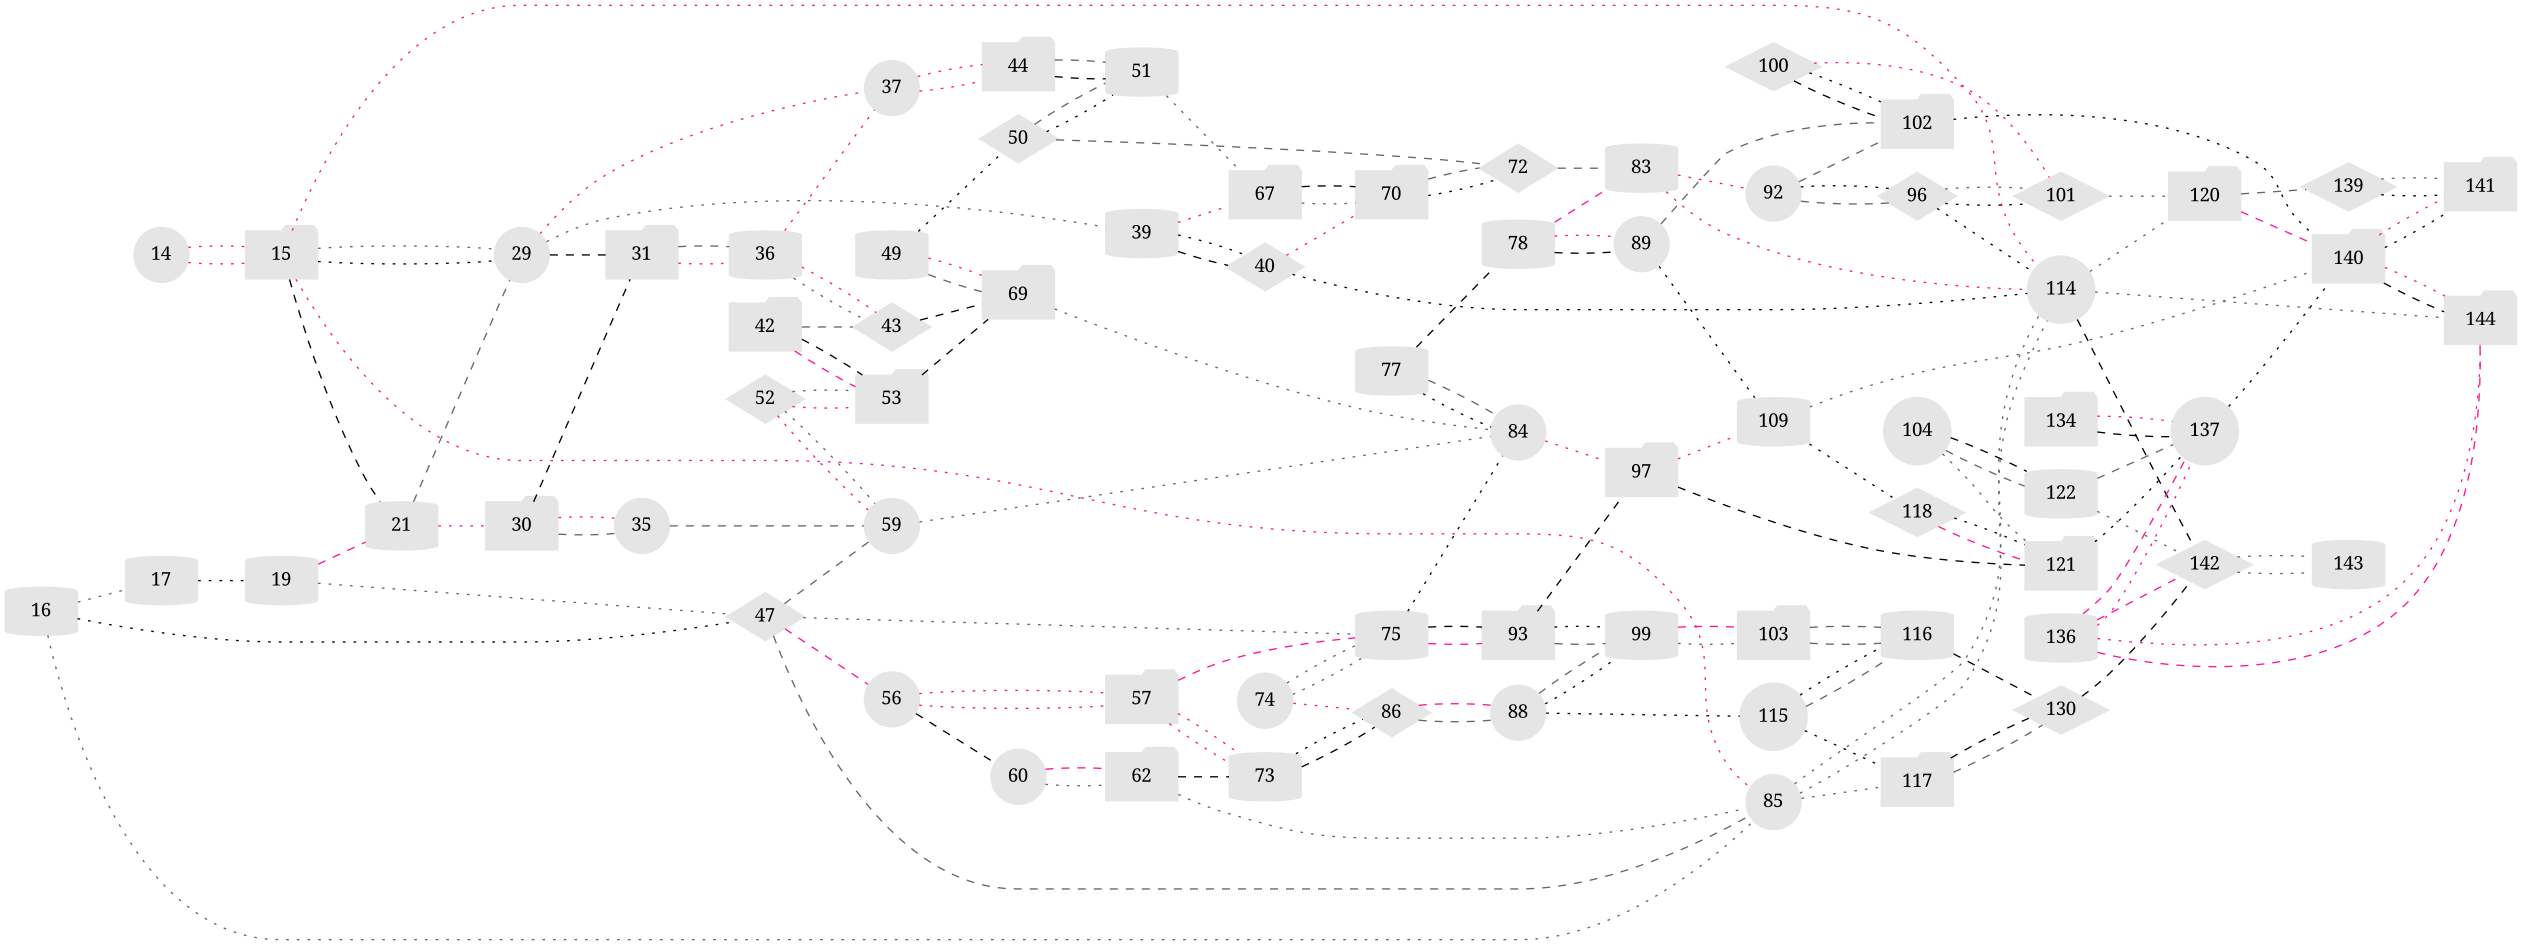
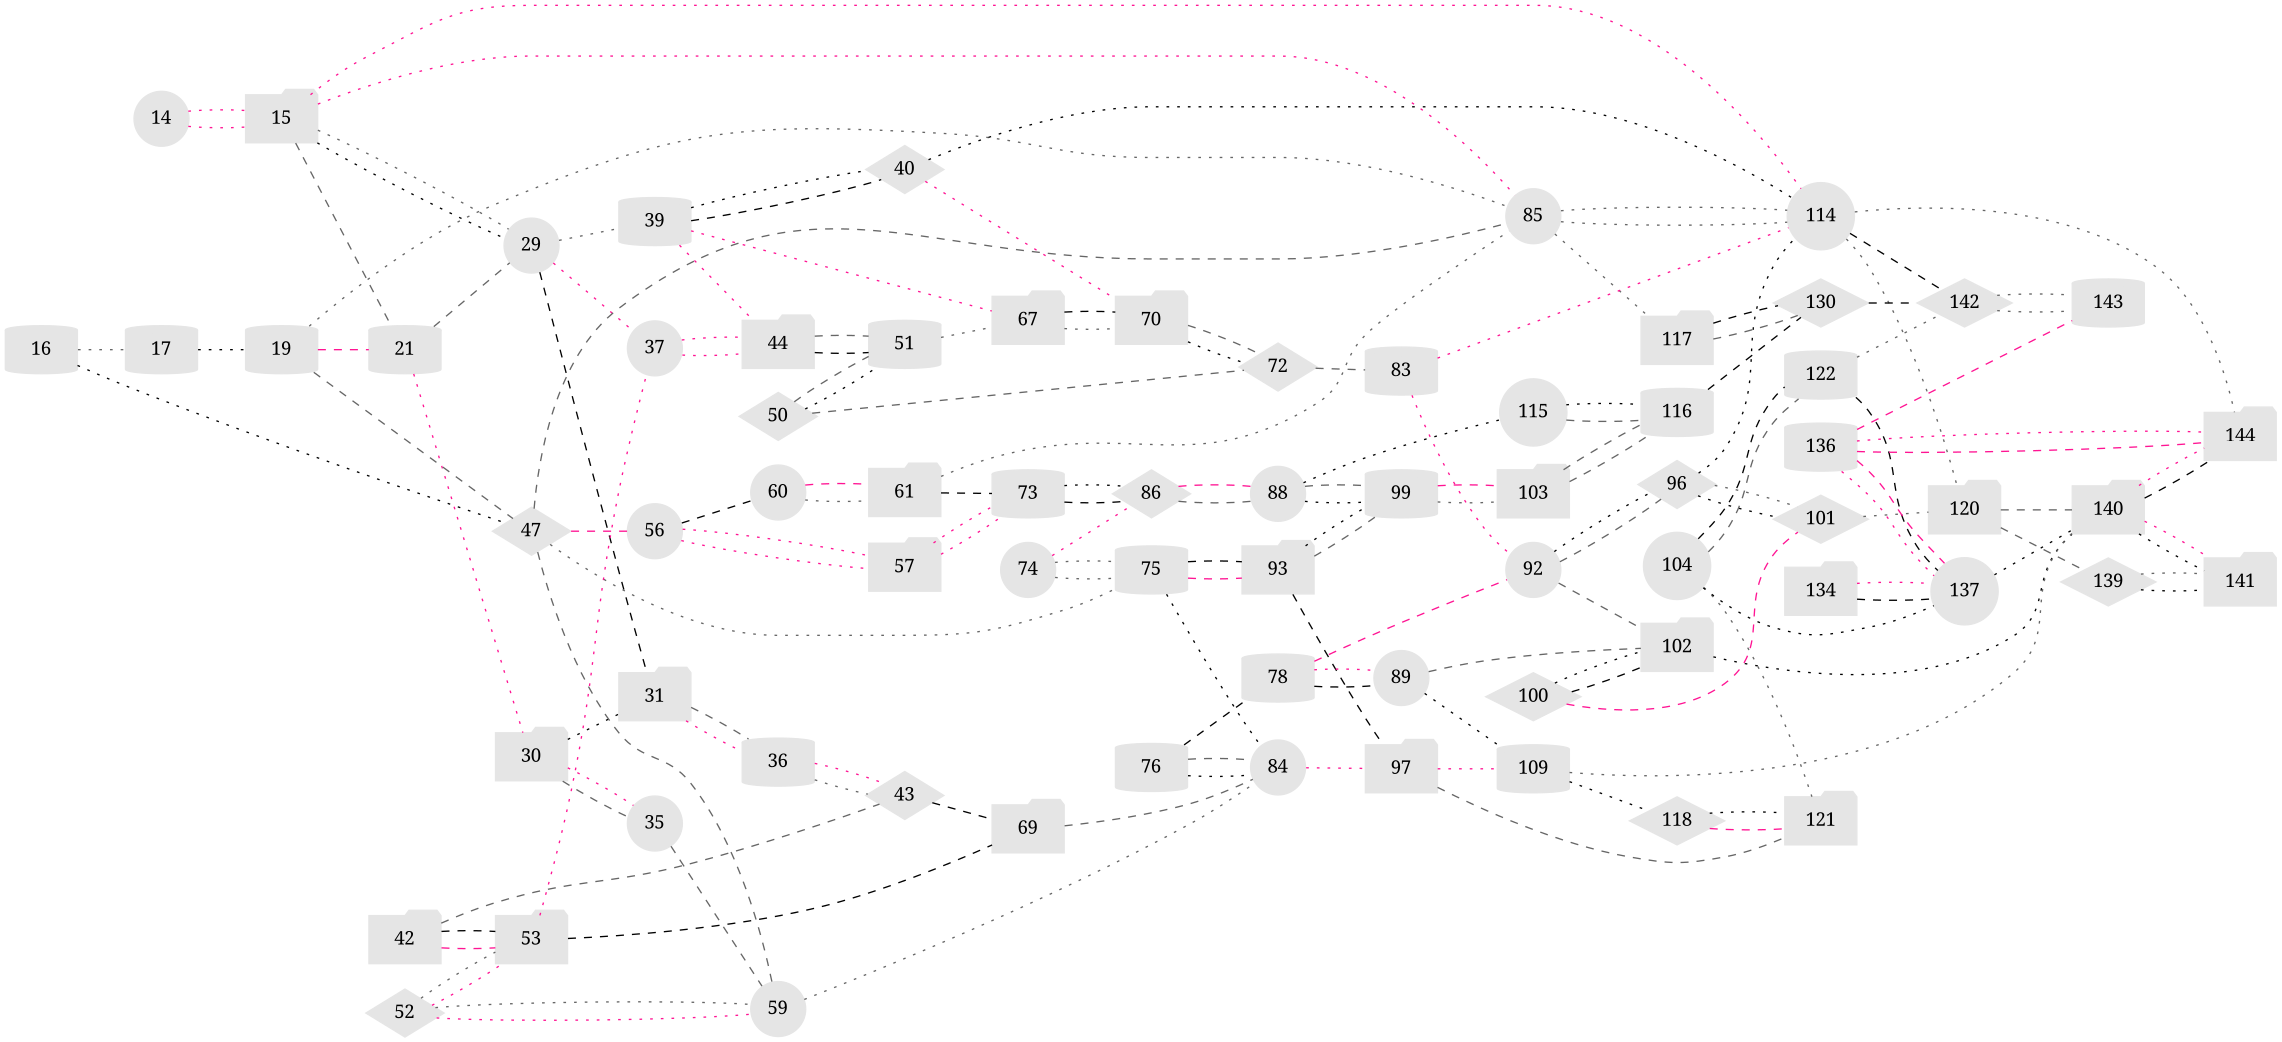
  graph {
    fontname="Noto Serif"
    rankdir=LR
    node [color=gray90 fontname="Noto Serif" shape=folder style=filled]
    edge [color=gray40 fontname="Noto Serif" style=dotted]
    14 [shape=circle]
    15 [super="+13+10"]
    21 [shape=cylinder super="+20+8"]
    29 [shape=circle super="+28"]
    85 [shape=circle super="+61+25+6"]
    114 [shape=circle super="+108+107"]
    30
    31
    37 [shape=circle]
    39 [shape=cylinder super="+38"]
    117 [super="+86"]
    120 [super="+112+113"]
    142 [shape=diamond super="+131+135+129+128"]
    144
    16 [shape=cylinder super="+4"]
    17 [shape=cylinder super="+3"]
    47 [shape=diamond super="+26+32"]
    19 [shape=cylinder super="+2+18"]
    59 [shape=circle super="+33+34"]
    56 [shape=circle super="+46+45"]
    75 [shape=cylinder super="+63+55+58"]
    35 [shape=circle]
    36 [shape=cylinder]
    44
    40 [shape=diamond]
    67
    43 [shape=diamond]
    42
    53
    84 [shape=circle super="+64+65+68"]
    69 [super="+66+48"]
    51 [shape=cylinder]
    70
    72 [shape=diamond super="+71"]
    57
    60 [shape=circle]
    93
-   49 [shape=cylinder]
    50 [shape=diamond]
    83 [shape=cylinder super="+80+79"]
    52 [shape=diamond]
    73 [shape=cylinder]
-   62
+   62 [label=61]
    n44 [label=86 shape=diamond]
    97 [super="+95+94"]
    92 [shape=circle]
    88 [shape=circle]
    74 [shape=circle]
    99 [shape=cylinder]
    115 [shape=circle super="+87"]
-   77 [shape=cylinder]
+   77 [shape=cylinder label=76]
    78 [shape=cylinder]
    89 [shape=circle]
    102 [super="+90+91"]
    109 [shape=cylinder super="+98"]
    96 [shape=diamond]
    121 [super="+111"]
    130 [shape=diamond super="+126"]
    103
    116 [shape=cylinder]
    140 [super="+133+119"]
    118 [shape=diamond]
    101 [shape=diamond]
    137 [shape=circle super="+132+124"]
    100 [shape=diamond]
    139 [shape=diamond super="+138"]
    141
    104 [shape=circle]
    122 [shape=cylinder]
    143 [shape=cylinder]
    134
    136 [shape=cylinder]
    14 -- 15 [color=deeppink weight=3]
    14 -- 15 [color=deeppink]
-   15 -- 21 [color=black style=dashed]
+   15 -- 21 [style=dashed]
    15 -- 29 [color=black]
    15 -- 29
    15 -- 85 [color=deeppink]
    15 -- 114 [color=deeppink]
    21 -- 29 [style=dashed]
    21 -- 30 [color=deeppink]
    29 -- 31 [color=black style=dashed]
    29 -- 37 [color=deeppink]
    29 -- 39
    85 -- 114 [weight=4]
    85 -- 114
    85 -- 117
    114 -- 120
    114 -- 142 [color=black style=dashed]
    114 -- 144
-   30 -- 31 [color=black style=dashed]
+   30 -- 31 [color=black]
    30 -- 35 [style=dashed]
    30 -- 35 [color=deeppink]
    31 -- 36 [color=deeppink]
    31 -- 36 [style=dashed]
    37 -- 44 [color=deeppink]
    37 -- 44 [color=deeppink]
+   39 -- 44 [color=deeppink]
    39 -- 40 [color=black style=dashed]
    39 -- 40 [color=black]
    39 -- 67 [color=deeppink]
    117 -- 130 [style=dashed]
    117 -- 130 [color=black style=dashed]
-   120 -- 140 [color=deeppink style=dashed]
+   120 -- 140 [style=dashed]
    120 -- 139 [style=dashed weight=2]
    142 -- 143 [weight=3]
    142 -- 143
-   16 -- 85
+   19 -- 85
    16 -- 17 [weight=2]
    16 -- 47 [color=black]
    17 -- 19 [color=black weight=2]
    47 -- 85 [style=dashed]
    47 -- 59 [style=dashed]
    47 -- 56 [color=deeppink style=dashed weight=2]
    47 -- 75 [weight=2]
    19 -- 21 [color=deeppink style=dashed weight=2]
-   19 -- 47
+   19 -- 47 [style=dashed]
    59 -- 84
    56 -- 57 [color=deeppink]
    56 -- 57 [color=deeppink]
    56 -- 60 [color=black style=dashed weight=2]
    75 -- 84 [color=black]
    75 -- 93 [color=deeppink style=dashed]
    75 -- 93 [color=black style=dashed]
    35 -- 59 [style=dashed]
-   36 -- 37 [color=deeppink]
+   53 -- 37 [color=deeppink]
    36 -- 43
    36 -- 43 [color=deeppink]
    44 -- 51 [color=black style=dashed]
    44 -- 51 [style=dashed]
    40 -- 114 [color=black]
    40 -- 70 [color=deeppink]
    67 -- 70
    67 -- 70 [color=black style=dashed]
    43 -- 69 [color=black style=dashed]
    42 -- 43 [style=dashed]
    42 -- 53 [color=deeppink style=dashed]
    42 -- 53 [color=black style=dashed]
    53 -- 69 [color=black style=dashed]
    84 -- 97 [color=deeppink]
-   69 -- 84
+   69 -- 84 [style=dashed]
    51 -- 67
    70 -- 72 [color=black]
    70 -- 72 [style=dashed]
    72 -- 83 [style=dashed weight=2]
-   57 -- 75 [color=deeppink style=dashed]
    57 -- 73 [color=deeppink]
    57 -- 73 [color=deeppink]
    60 -- 62
    60 -- 62 [color=deeppink style=dashed]
    93 -- 97 [color=black style=dashed]
    93 -- 99 [style=dashed]
    93 -- 99 [color=black]
-   49 -- 69 [style=dashed weight=2]
-   49 -- 69 [color=deeppink]
-   49 -- 50 [color=black]
    50 -- 51 [color=black]
    50 -- 51 [style=dashed]
    50 -- 72 [style=dashed]
    83 -- 114 [color=deeppink]
    83 -- 92 [color=deeppink]
    52 -- 59 [color=deeppink weight=2]
    52 -- 59
    52 -- 53 [color=deeppink]
    52 -- 53
    73 -- n44 [color=black style=dashed]
    73 -- n44 [color=black]
    62 -- 85
    62 -- 73 [color=black style=dashed]
    n44 -- 88 [style=dashed]
    n44 -- 88 [color=deeppink style=dashed]
    97 -- 109 [color=deeppink]
-   97 -- 121 [color=black style=dashed weight=2]
+   97 -- 121 [style=dashed weight=2]
    92 -- 102 [style=dashed]
    92 -- 96 [style=dashed]
    92 -- 96 [color=black]
    88 -- 99 [color=black]
    88 -- 99 [style=dashed]
    88 -- 115 [color=black]
    74 -- 75 [weight=2]
    74 -- 75
    74 -- n44 [color=deeppink]
    99 -- 103
    99 -- 103 [color=deeppink style=dashed]
-   115 -- 117 [color=black weight=2]
    115 -- 116 [style=dashed]
    115 -- 116 [color=black]
    77 -- 84 [color=black weight=2]
    77 -- 84 [style=dashed]
    77 -- 78 [color=black style=dashed]
-   78 -- 83 [color=deeppink style=dashed]
+   78 -- 92 [color=deeppink style=dashed]
    78 -- 89 [color=black style=dashed]
    78 -- 89 [color=deeppink]
    89 -- 102 [style=dashed]
    89 -- 109 [color=black]
    102 -- 140 [color=black]
    109 -- 140
    109 -- 118 [color=black]
    96 -- 114 [color=black]
    96 -- 101 [color=black]
    96 -- 101
-   121 -- 137 [color=black]
+   104 -- 137 [color=black]
    130 -- 142 [color=black style=dashed weight=2]
    103 -- 116 [style=dashed]
    103 -- 116 [style=dashed]
    116 -- 130 [color=black style=dashed]
    140 -- 144 [color=black style=dashed]
    140 -- 144 [color=deeppink]
    140 -- 141 [color=black]
    140 -- 141 [color=deeppink]
    118 -- 121 [color=deeppink style=dashed weight=2]
    118 -- 121 [color=black]
    101 -- 120
    137 -- 140 [color=black]
    100 -- 102 [color=black style=dashed weight=2]
    100 -- 102 [color=black]
-   100 -- 101 [color=deeppink]
+   100 -- 101 [color=deeppink style=dashed]
    139 -- 141 [color=black weight=2]
    139 -- 141
    104 -- 121
    104 -- 122 [style=dashed]
    104 -- 122 [color=black style=dashed]
    122 -- 142
-   122 -- 137 [style=dashed]
+   122 -- 137 [color=black style=dashed]
    134 -- 137 [color=black style=dashed weight=3]
    134 -- 137 [color=deeppink]
-   136 -- 142 [color=deeppink style=dashed]
+   136 -- 143 [color=deeppink style=dashed]
    136 -- 144 [color=deeppink style=dashed]
    136 -- 144 [color=deeppink]
    136 -- 137 [color=deeppink]
    136 -- 137 [color=deeppink style=dashed]
  }
